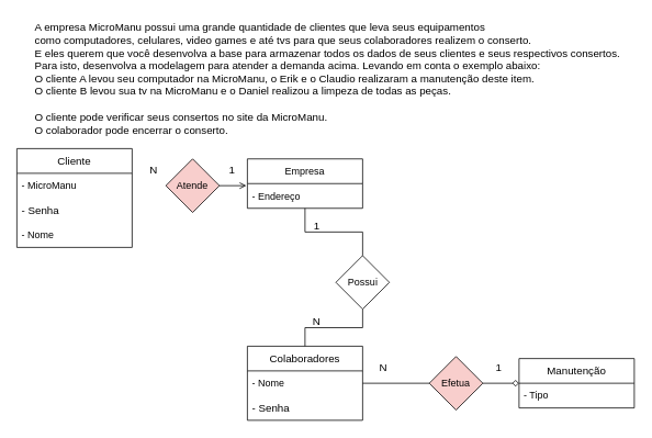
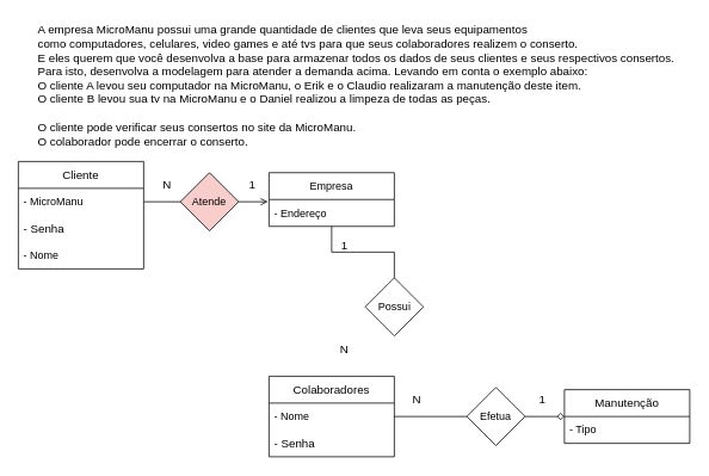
  <mxCell id="0" />
  <mxCell id="1" parent="0" />
  <mxCell id="2" value="&lt;div style=&quot;font-size: 13px;&quot;&gt;&lt;font style=&quot;font-size: 13px;&quot;&gt;﻿A empresa MicroManu possui uma grande quantidade de clientes que leva seus equipamentos&amp;nbsp;&lt;/font&gt;&lt;/div&gt;&lt;div style=&quot;font-size: 13px;&quot;&gt;&lt;font style=&quot;font-size: 13px;&quot;&gt;como computadores, celulares, video games e até tvs para que seus colaboradores realizem o conserto.&lt;/font&gt;&lt;/div&gt;&lt;div style=&quot;font-size: 13px;&quot;&gt;&lt;font style=&quot;font-size: 13px;&quot;&gt;E eles querem que você desenvolva a base para armazenar todos os dados de seus clientes e seus respectivos consertos.&lt;/font&gt;&lt;/div&gt;&lt;div style=&quot;font-size: 13px;&quot;&gt;&lt;font style=&quot;font-size: 13px;&quot;&gt;Para isto, desenvolva a modelagem para atender a demanda acima. Levando em conta o exemplo abaixo:&lt;/font&gt;&lt;/div&gt;&lt;div style=&quot;font-size: 13px;&quot;&gt;&lt;font style=&quot;font-size: 13px;&quot;&gt;O cliente A levou seu computador na MicroManu, o Erik e o Claudio realizaram a manutenção deste item.&lt;/font&gt;&lt;/div&gt;&lt;div style=&quot;font-size: 13px;&quot;&gt;&lt;font style=&quot;font-size: 13px;&quot;&gt;O cliente B levou sua tv na MicroManu e o Daniel realizou a limpeza de todas as peças.&lt;/font&gt;&lt;/div&gt;&lt;div style=&quot;font-size: 13px;&quot;&gt;&lt;font style=&quot;font-size: 13px;&quot;&gt;&lt;br&gt;&lt;/font&gt;&lt;/div&gt;&lt;div style=&quot;font-size: 13px;&quot;&gt;&lt;font style=&quot;font-size: 13px;&quot;&gt;O cliente pode verificar seus consertos no site da MicroManu.&lt;/font&gt;&lt;/div&gt;&lt;div style=&quot;font-size: 13px;&quot;&gt;&lt;font style=&quot;font-size: 13px;&quot;&gt;O colaborador pode encerrar o conserto.&lt;/font&gt;&lt;/div&gt;" style="text;html=1;align=left;verticalAlign=middle;resizable=0;points=[];autosize=1;strokeColor=none;fillColor=none;" vertex="1" parent="1"><mxGeometry x="40" width="730" height="150" as="geometry" y="20" /></mxCell>
  <mxCell id="3" value="&lt;font style=&quot;font-size: 13px;&quot;&gt;Cliente&lt;/font&gt;" style="swimlane;fontStyle=0;childLayout=stackLayout;horizontal=1;startSize=30;horizontalStack=0;resizeParent=1;resizeParentMax=0;resizeLast=0;collapsible=1;marginBottom=0;whiteSpace=wrap;html=1;" vertex="1" parent="1"><mxGeometry x="20" y="180" width="140" height="120" as="geometry" /></mxCell>
  <mxCell id="4" value="- MicroManu" style="text;strokeColor=none;fillColor=none;align=left;verticalAlign=middle;spacingLeft=4;spacingRight=4;overflow=hidden;points=[[0,0.5],[1,0.5]];portConstraint=eastwest;rotatable=0;whiteSpace=wrap;html=1;" vertex="1" parent="3"><mxGeometry y="30" width="140" height="30" as="geometry" /></mxCell>
  <mxCell id="5" value="&lt;font style=&quot;font-size: 13px;&quot;&gt;- Senha&lt;/font&gt;" style="text;strokeColor=none;fillColor=none;align=left;verticalAlign=middle;spacingLeft=4;spacingRight=4;overflow=hidden;points=[[0,0.5],[1,0.5]];portConstraint=eastwest;rotatable=0;whiteSpace=wrap;html=1;" vertex="1" parent="3"><mxGeometry y="60" width="140" height="30" as="geometry" /></mxCell>
  <mxCell id="6" value="- Nome" style="text;strokeColor=none;fillColor=none;align=left;verticalAlign=middle;spacingLeft=4;spacingRight=4;overflow=hidden;points=[[0,0.5],[1,0.5]];portConstraint=eastwest;rotatable=0;whiteSpace=wrap;html=1;" vertex="1" parent="3"><mxGeometry y="90" width="140" height="30" as="geometry" /></mxCell>
  <mxCell id="7" value="Empresa" style="swimlane;fontStyle=0;childLayout=stackLayout;horizontal=1;startSize=30;horizontalStack=0;resizeParent=1;resizeParentMax=0;resizeLast=0;collapsible=1;marginBottom=0;whiteSpace=wrap;html=1;" vertex="1" parent="1"><mxGeometry x="300" y="192.5" width="140" height="60" as="geometry" /></mxCell>
  <mxCell id="8" value="- Endereço" style="text;strokeColor=none;fillColor=none;align=left;verticalAlign=middle;spacingLeft=4;spacingRight=4;overflow=hidden;points=[[0,0.5],[1,0.5]];portConstraint=eastwest;rotatable=0;whiteSpace=wrap;html=1;" vertex="1" parent="7"><mxGeometry y="30" width="140" height="30" as="geometry" /></mxCell>
  <mxCell id="9" value="&lt;span style=&quot;font-size: 13px;&quot;&gt;Colaboradores&lt;/span&gt;" style="swimlane;fontStyle=0;childLayout=stackLayout;horizontal=1;startSize=30;horizontalStack=0;resizeParent=1;resizeParentMax=0;resizeLast=0;collapsible=1;marginBottom=0;whiteSpace=wrap;html=1;" vertex="1" parent="1"><mxGeometry x="300" y="420" width="140" height="90" as="geometry" /></mxCell>
  <mxCell id="10" value="- Nome" style="text;strokeColor=none;fillColor=none;align=left;verticalAlign=middle;spacingLeft=4;spacingRight=4;overflow=hidden;points=[[0,0.5],[1,0.5]];portConstraint=eastwest;rotatable=0;whiteSpace=wrap;html=1;" vertex="1" parent="9"><mxGeometry y="30" width="140" height="30" as="geometry" /></mxCell>
  <mxCell id="11" value="&lt;font style=&quot;font-size: 13px;&quot;&gt;- Senha&lt;/font&gt;" style="text;strokeColor=none;fillColor=none;align=left;verticalAlign=middle;spacingLeft=4;spacingRight=4;overflow=hidden;points=[[0,0.5],[1,0.5]];portConstraint=eastwest;rotatable=0;whiteSpace=wrap;html=1;" vertex="1" parent="9"><mxGeometry y="60" width="140" height="30" as="geometry" /></mxCell>
  <mxCell id="12" value="&lt;span style=&quot;font-size: 13px;&quot;&gt;Manutenção&lt;/span&gt;" style="swimlane;fontStyle=0;childLayout=stackLayout;horizontal=1;startSize=30;horizontalStack=0;resizeParent=1;resizeParentMax=0;resizeLast=0;collapsible=1;marginBottom=0;whiteSpace=wrap;html=1;" vertex="1" parent="1"><mxGeometry x="630" y="435" width="140" height="60" as="geometry" /></mxCell>
  <mxCell id="13" value="- Tipo" style="text;strokeColor=none;fillColor=none;align=left;verticalAlign=middle;spacingLeft=4;spacingRight=4;overflow=hidden;points=[[0,0.5],[1,0.5]];portConstraint=eastwest;rotatable=0;whiteSpace=wrap;html=1;" vertex="1" parent="12"><mxGeometry y="30" width="140" height="30" as="geometry" /></mxCell>
+ <mxCell id="14" style="edgeStyle=orthogonalEdgeStyle;rounded=0;orthogonalLoop=1;jettySize=auto;html=1;entryX=1;entryY=0.5;entryDx=0;entryDy=0;endArrow=none;endFill=0;" edge="1" parent="1" source="16" target="4"><mxGeometry relative="1" as="geometry" /></mxCell>
  <mxCell id="15" style="edgeStyle=orthogonalEdgeStyle;rounded=0;orthogonalLoop=1;jettySize=auto;html=1;exitX=1;exitY=0.5;exitDx=0;exitDy=0;entryX=-0.009;entryY=0.053;entryDx=0;entryDy=0;entryPerimeter=0;endArrow=open;endFill=0;" edge="1" parent="1" source="16" target="8"><mxGeometry relative="1" as="geometry" /></mxCell>
  <mxCell id="16" value="Atende" style="rhombus;whiteSpace=wrap;html=1;fillColor=#f8cecc;" vertex="1" parent="1"><mxGeometry x="201" y="192.5" width="65" height="65" as="geometry" /></mxCell>
  <mxCell id="17" style="edgeStyle=orthogonalEdgeStyle;rounded=0;orthogonalLoop=1;jettySize=auto;html=1;exitX=0.5;exitY=0;exitDx=0;exitDy=0;endArrow=none;endFill=0;" edge="1" parent="1" source="19" target="7"><mxGeometry relative="1" as="geometry" /></mxCell>
- <mxCell id="18" style="edgeStyle=orthogonalEdgeStyle;rounded=0;orthogonalLoop=1;jettySize=auto;html=1;exitX=0.5;exitY=1;exitDx=0;exitDy=0;entryX=0.5;entryY=0;entryDx=0;entryDy=0;endArrow=none;endFill=0;" edge="1" parent="1" source="19" target="9"><mxGeometry relative="1" as="geometry" /></mxCell>
  <mxCell id="19" value="Possui" style="rhombus;whiteSpace=wrap;html=1;" vertex="1" parent="1"><mxGeometry x="407.5" y="310" width="65" height="65" as="geometry" /></mxCell>
  <mxCell id="20" style="edgeStyle=orthogonalEdgeStyle;rounded=0;orthogonalLoop=1;jettySize=auto;html=1;entryX=1;entryY=0.5;entryDx=0;entryDy=0;endArrow=none;endFill=0;" edge="1" parent="1" source="22" target="10"><mxGeometry relative="1" as="geometry" /></mxCell>
  <mxCell id="21" style="edgeStyle=orthogonalEdgeStyle;rounded=0;orthogonalLoop=1;jettySize=auto;html=1;entryX=0;entryY=0.5;entryDx=0;entryDy=0;endArrow=diamond;endFill=0;" edge="1" parent="1" source="22" target="12"><mxGeometry relative="1" as="geometry" /></mxCell>
- <mxCell id="22" value="Efetua" style="rhombus;whiteSpace=wrap;html=1;fillColor=#f8cecc;" vertex="1" parent="1"><mxGeometry x="521" y="432.5" width="65" height="65" as="geometry" /></mxCell>
+ <mxCell id="22" value="Efetua" style="rhombus;whiteSpace=wrap;html=1;" vertex="1" parent="1"><mxGeometry x="521" y="432.5" width="65" height="65" as="geometry" /></mxCell>
  <mxCell id="23" value="&lt;font style=&quot;font-size: 13px;&quot;&gt;1&lt;/font&gt;" style="text;html=1;align=center;verticalAlign=middle;resizable=0;points=[];autosize=1;strokeColor=none;fillColor=none;" vertex="1" parent="1"><mxGeometry x="266" y="190" width="30" height="30" as="geometry" /></mxCell>
  <mxCell id="24" value="&lt;font style=&quot;font-size: 13px;&quot;&gt;N&lt;/font&gt;" style="text;html=1;align=center;verticalAlign=middle;resizable=0;points=[];autosize=1;strokeColor=none;fillColor=none;" vertex="1" parent="1"><mxGeometry x="171" y="190" width="30" height="30" as="geometry" /></mxCell>
  <mxCell id="25" value="&lt;font style=&quot;font-size: 13px;&quot;&gt;1&lt;/font&gt;" style="text;html=1;align=center;verticalAlign=middle;resizable=0;points=[];autosize=1;strokeColor=none;fillColor=none;" vertex="1" parent="1"><mxGeometry x="369" y="257.5" width="30" height="30" as="geometry" /></mxCell>
  <mxCell id="26" value="&lt;font style=&quot;font-size: 13px;&quot;&gt;N&lt;/font&gt;" style="text;html=1;align=center;verticalAlign=middle;resizable=0;points=[];autosize=1;strokeColor=none;fillColor=none;" vertex="1" parent="1"><mxGeometry x="369" y="375" width="30" height="30" as="geometry" /></mxCell>
  <mxCell id="27" value="&lt;font style=&quot;font-size: 13px;&quot;&gt;1&lt;/font&gt;" style="text;html=1;align=center;verticalAlign=middle;resizable=0;points=[];autosize=1;strokeColor=none;fillColor=none;" vertex="1" parent="1"><mxGeometry x="590" y="430" width="30" height="30" as="geometry" /></mxCell>
  <mxCell id="28" value="&lt;font style=&quot;font-size: 13px;&quot;&gt;N&lt;/font&gt;" style="text;html=1;align=center;verticalAlign=middle;resizable=0;points=[];autosize=1;strokeColor=none;fillColor=none;" vertex="1" parent="1"><mxGeometry x="450" y="430" width="30" height="30" as="geometry" /></mxCell>
